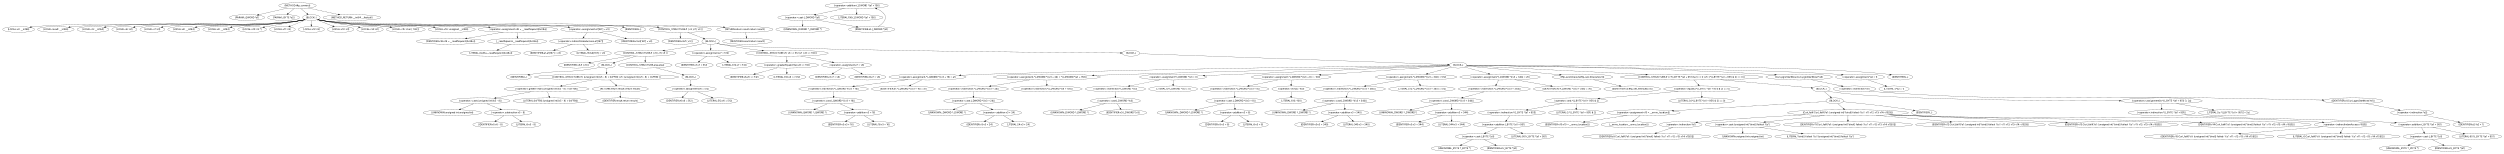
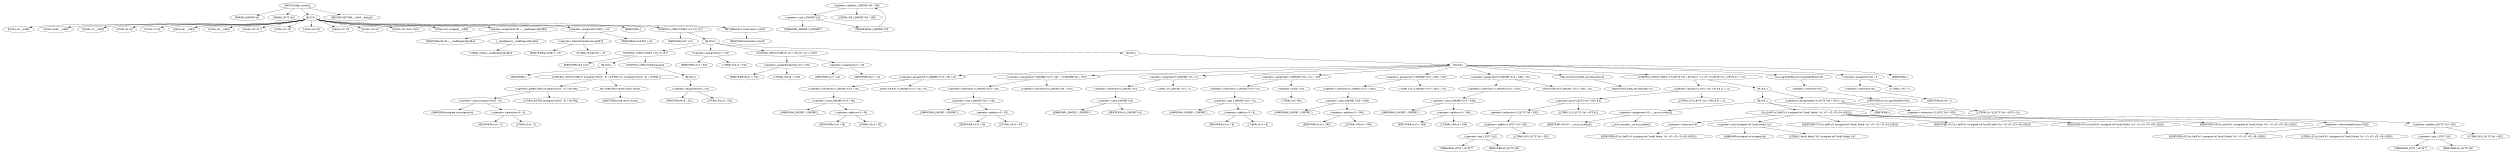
  digraph {
    fontname=Inter
    node [fontname=Inter]
    edge [fontname=Inter]
    n1 [label="(METHOD,tftp_connect)"]
    n2 [label="(PARAM,_QWORD *a1)"]
    n3 [label="(PARAM,_BYTE *a2)"]
    n4 [label="(BLOCK,,)"]
    n5 [label="(METHOD_RETURN,__int64 __fastcall)"]
    n6 [label="(LOCAL,v3: __int64)"]
    n7 [label="(LOCAL,result: __int64)"]
    n8 [label="(LOCAL,v5: __int64)"]
    n9 [label="(LOCAL,v6: int)"]
    n10 [label="(LOCAL,v7: int)"]
    n11 [label="(LOCAL,v8: __int64)"]
    n12 [label="(LOCAL,v9: __int64)"]
    n13 [label="(LOCAL,v10: int *)"]
    n14 [label="(LOCAL,v11: int)"]
    n15 [label="(LOCAL,v12: int)"]
    n16 [label="(LOCAL,v13: int)"]
    n17 [label="(LOCAL,v14: int)"]
    n18 [label="(LOCAL,v15: char [ 136 ])"]
    n19 [label="(LOCAL,v16: unsigned __int64)"]
    n20 [label="(<operator>.assignment,v16 = __readfsqword(0x28u))"]
    n21 [label="(<operator>.assignment,a1[167] = v3)"]
    n22 [label="(IDENTIFIER,L,)"]
    n23 [label="(CONTROL_STRUCTURE,if ( v3 ),if ( v3 ))"]
    n24 [label="(RETURN,return result;,return result;)"]
    n25 [label="(IDENTIFIER,v16,v16 = __readfsqword(0x28u))"]
    n26 [label="(__readfsqword,__readfsqword(0x28u))"]
    n27 [label="(<operator>.indirectIndexAccess,a1[167])"]
    n28 [label="(IDENTIFIER,v3,a1[167] = v3)"]
    n29 [label="(IDENTIFIER,v3,if ( v3 ))"]
    n30 [label="(BLOCK,,)"]
    n31 [label="(IDENTIFIER,result,return result;)"]
    n32 [label="(LITERAL,0x28u,__readfsqword(0x28u))"]
    n33 [label="(IDENTIFIER,a1,a1[167] = v3)"]
    n34 [label="(LITERAL,167,a1[167] = v3)"]
    n35 [label="(CONTROL_STRUCTURE,if ( v5 ),if ( v5 ))"]
    n36 [label="(<operator>.assignment,v7 = 512)"]
    n37 [label="(CONTROL_STRUCTURE,if ( v6 >= 512 ),if ( v6 >= 512 ))"]
    n38 [label="(BLOCK,,)"]
    n39 [label="(IDENTIFIER,v5,if ( v5 ))"]
    n40 [label="(BLOCK,,)"]
    n41 [label="(CONTROL_STRUCTURE,else,else)"]
    n42 [label="(IDENTIFIER,v7,v7 = 512)"]
    n43 [label="(LITERAL,512,v7 = 512)"]
    n44 [label="(<operator>.greaterEqualsThan,v6 >= 512)"]
    n45 [label="(<operator>.assignment,v7 = v6)"]
    n46 [label="(BLOCK,,)"]
    n47 [label="(IDENTIFIER,L,)"]
    n48 [label="(CONTROL_STRUCTURE,if ( (unsigned int)(v5 - 8) > 0xFFB0 ),if ( (unsigned int)(v5 - 8) > 0xFFB0 ))"]
    n49 [label="(BLOCK,,)"]
    n50 [label="(<operator>.greaterThan,(unsigned int)(v5 - 8) > 0xFFB0)"]
    n51 [label="(RETURN,return result;,return result;)"]
    n52 [label="(<operator>.cast,(unsigned int)(v5 - 8))"]
    n53 [label="(LITERAL,0xFFB0,(unsigned int)(v5 - 8) > 0xFFB0)"]
    n54 [label="(IDENTIFIER,result,return result;)"]
    n55 [label="(UNKNOWN,unsigned int,unsigned int)"]
    n56 [label="(<operator>.subtraction,v5 - 8)"]
    n57 [label="(IDENTIFIER,v5,v5 - 8)"]
    n58 [label="(LITERAL,8,v5 - 8)"]
    n59 [label="(<operator>.assignment,v6 = 512)"]
    n60 [label="(IDENTIFIER,v6,v6 = 512)"]
    n61 [label="(LITERAL,512,v6 = 512)"]
    n62 [label="(IDENTIFIER,v6,v6 >= 512)"]
    n63 [label="(LITERAL,512,v6 >= 512)"]
    n64 [label="(IDENTIFIER,v7,v7 = v6)"]
    n65 [label="(IDENTIFIER,v6,v7 = v6)"]
    n66 [label="(<operator>.assignment,*(_QWORD *)(v3 + 16) = a1)"]
    n67 [label="(<operator>.assignment,*(_DWORD *)(v3 + 24) = *((_DWORD *)a1 + 156))"]
    n68 [label="(<operator>.assignment,*(_DWORD *)v3 = 0)"]
    n69 [label="(<operator>.assignment,*(_DWORD *)(v3 + 8) = -100)"]
    n70 [label="(<operator>.assignment,*(_DWORD *)(v3 + 340) = 512)"]
    n71 [label="(<operator>.assignment,*(_DWORD *)(v3 + 344) = v6)"]
    n72 [label="(tftp_set_timeouts,tftp_set_timeouts(v3))"]
    n73 [label="(CONTROL_STRUCTURE,if ( (*((_BYTE *)a1 + 951) & 2) == 0 ),if ( (*((_BYTE *)a1 + 951) & 2) == 0 ))"]
    n74 [label="(Curl_pgrsStartNow,Curl_pgrsStartNow(*a1))"]
    n75 [label="(<operator>.assignment,*a2 = 1)"]
    n76 [label="(IDENTIFIER,L,)"]
    n77 [label="(<operator>.indirection,*(_QWORD *)(v3 + 16))"]
    n78 [label="(IDENTIFIER,a1,*(_QWORD *)(v3 + 16) = a1)"]
    n79 [label="(<operator>.indirection,*(_DWORD *)(v3 + 24))"]
    n80 [label="(<operator>.indirection,*((_DWORD *)a1 + 156))"]
    n81 [label="(<operator>.indirection,*(_DWORD *)v3)"]
    n82 [label="(LITERAL,0,*(_DWORD *)v3 = 0)"]
    n83 [label="(<operator>.indirection,*(_DWORD *)(v3 + 8))"]
    n84 [label="(<operator>.minus,-100)"]
    n85 [label="(<operator>.indirection,*(_DWORD *)(v3 + 340))"]
    n86 [label="(LITERAL,512,*(_DWORD *)(v3 + 340) = 512)"]
    n87 [label="(<operator>.indirection,*(_DWORD *)(v3 + 344))"]
    n88 [label="(IDENTIFIER,v6,*(_DWORD *)(v3 + 344) = v6)"]
    n89 [label="(IDENTIFIER,v3,tftp_set_timeouts(v3))"]
    n90 [label="(<operator>.equals,(*((_BYTE *)a1 + 951) & 2) == 0)"]
    n91 [label="(BLOCK,,)"]
    n92 [label="(<operator>.indirection,*a1)"]
    n93 [label="(<operator>.indirection,*a2)"]
    n94 [label="(LITERAL,1,*a2 = 1)"]
    n95 [label="(<operator>.cast,(_QWORD *)(v3 + 16))"]
    n96 [label="(UNKNOWN,_QWORD *,_QWORD *)"]
    n97 [label="(<operator>.addition,v3 + 16)"]
    n98 [label="(IDENTIFIER,v3,v3 + 16)"]
    n99 [label="(LITERAL,16,v3 + 16)"]
    n100 [label="(<operator>.cast,(_DWORD *)(v3 + 24))"]
    n101 [label="(UNKNOWN,_DWORD *,_DWORD *)"]
    n102 [label="(<operator>.addition,v3 + 24)"]
    n103 [label="(IDENTIFIER,v3,v3 + 24)"]
    n104 [label="(LITERAL,24,v3 + 24)"]
    n105 [label="(<operator>.addition,(_DWORD *)a1 + 156)"]
    n106 [label="(<operator>.cast,(_DWORD *)a1)"]
    n107 [label="(LITERAL,156,(_DWORD *)a1 + 156)"]
    n108 [label="(UNKNOWN,_DWORD *,_DWORD *)"]
    n109 [label="(IDENTIFIER,a1,(_DWORD *)a1)"]
    n110 [label="(<operator>.cast,(_DWORD *)v3)"]
    n111 [label="(UNKNOWN,_DWORD *,_DWORD *)"]
    n112 [label="(IDENTIFIER,v3,(_DWORD *)v3)"]
    n113 [label="(<operator>.cast,(_DWORD *)(v3 + 8))"]
    n114 [label="(LITERAL,100,-100)"]
    n115 [label="(UNKNOWN,_DWORD *,_DWORD *)"]
    n116 [label="(<operator>.addition,v3 + 8)"]
    n117 [label="(IDENTIFIER,v3,v3 + 8)"]
    n118 [label="(LITERAL,8,v3 + 8)"]
    n119 [label="(<operator>.cast,(_DWORD *)(v3 + 340))"]
    n120 [label="(UNKNOWN,_DWORD *,_DWORD *)"]
    n121 [label="(<operator>.addition,v3 + 340)"]
    n122 [label="(IDENTIFIER,v3,v3 + 340)"]
    n123 [label="(LITERAL,340,v3 + 340)"]
    n124 [label="(<operator>.cast,(_DWORD *)(v3 + 344))"]
    n125 [label="(UNKNOWN,_DWORD *,_DWORD *)"]
    n126 [label="(<operator>.addition,v3 + 344)"]
    n127 [label="(IDENTIFIER,v3,v3 + 344)"]
    n128 [label="(LITERAL,344,v3 + 344)"]
    n129 [label="(<operator>.and,*((_BYTE *)a1 + 951) & 2)"]
    n130 [label="(LITERAL,0,(*((_BYTE *)a1 + 951) & 2) == 0)"]
    n131 [label="(BLOCK,,)"]
    n132 [label="(<operators>.assignmentOr,*((_BYTE *)a1 + 951) |= 2u)"]
    n133 [label="(<operator>.indirection,*((_BYTE *)a1 + 951))"]
    n134 [label="(LITERAL,2,*((_BYTE *)a1 + 951) & 2)"]
    n135 [label="(<operator>.addition,(_BYTE *)a1 + 951)"]
    n136 [label="(<operator>.cast,(_BYTE *)a1)"]
    n137 [label="(LITERAL,951,(_BYTE *)a1 + 951)"]
    n138 [label="(UNKNOWN,_BYTE *,_BYTE *)"]
    n139 [label="(IDENTIFIER,a1,(_BYTE *)a1)"]
    n140 [label="(<operator>.assignment,v10 = __errno_location())"]
    n141 [label="(Curl_failf,Curl_failf(*a1, (unsigned int)\"bind() failed; %s\", v11, v12, v13, v14, v15[0]))"]
    n142 [label="(IDENTIFIER,L,)"]
    n143 [label="(<operator>.indirection,*((_BYTE *)a1 + 951))"]
    n144 [label="(LITERAL,2u,*((_BYTE *)a1 + 951) |= 2u)"]
    n145 [label="(IDENTIFIER,v10,v10 = __errno_location())"]
    n146 [label="(__errno_location,__errno_location())"]
    n147 [label="(<operator>.indirection,*a1)"]
    n148 [label="(<operator>.cast,(unsigned int)\"bind() failed; %s\")"]
    n149 [label="(IDENTIFIER,v11,Curl_failf(*a1, (unsigned int)\"bind() failed; %s\", v11, v12, v13, v14, v15[0]))"]
    n150 [label="(IDENTIFIER,v12,Curl_failf(*a1, (unsigned int)\"bind() failed; %s\", v11, v12, v13, v14, v15[0]))"]
    n151 [label="(IDENTIFIER,v13,Curl_failf(*a1, (unsigned int)\"bind() failed; %s\", v11, v12, v13, v14, v15[0]))"]
    n152 [label="(IDENTIFIER,v14,Curl_failf(*a1, (unsigned int)\"bind() failed; %s\", v11, v12, v13, v14, v15[0]))"]
    n153 [label="(<operator>.indirectIndexAccess,v15[0])"]
    n154 [label="(IDENTIFIER,a1,Curl_failf(*a1, (unsigned int)\"bind() failed; %s\", v11, v12, v13, v14, v15[0]))"]
    n155 [label="(UNKNOWN,unsigned int,unsigned int)"]
    n156 [label="(LITERAL,\"bind() failed; %s\",(unsigned int)\"bind() failed; %s\")"]
    n157 [label="(IDENTIFIER,v15,Curl_failf(*a1, (unsigned int)\"bind() failed; %s\", v11, v12, v13, v14, v15[0]))"]
    n158 [label="(LITERAL,0,Curl_failf(*a1, (unsigned int)\"bind() failed; %s\", v11, v12, v13, v14, v15[0]))"]
    n159 [label="(<operator>.addition,(_BYTE *)a1 + 951)"]
    n160 [label="(<operator>.cast,(_BYTE *)a1)"]
    n161 [label="(LITERAL,951,(_BYTE *)a1 + 951)"]
    n162 [label="(UNKNOWN,_BYTE *,_BYTE *)"]
    n163 [label="(IDENTIFIER,a1,(_BYTE *)a1)"]
    n164 [label="(IDENTIFIER,a1,Curl_pgrsStartNow(*a1))"]
    n165 [label="(IDENTIFIER,a2,*a2 = 1)"]
    n1 -> n2
    n1 -> n3
    n1 -> n4
    n1 -> n5
    n4 -> n6
    n4 -> n7
    n4 -> n8
    n4 -> n9
    n4 -> n10
    n4 -> n11
    n4 -> n12
    n4 -> n13
    n4 -> n14
    n4 -> n15
    n4 -> n16
    n4 -> n17
    n4 -> n18
    n4 -> n19
    n4 -> n20
    n4 -> n21
    n4 -> n22
    n4 -> n23
    n4 -> n24
    n20 -> n25
    n20 -> n26
    n21 -> n27
    n21 -> n28
    n23 -> n29
    n23 -> n30
    n24 -> n31
    n26 -> n32
    n27 -> n33
    n27 -> n34
    n30 -> n35
    n30 -> n36
    n30 -> n37
    n30 -> n38
    n35 -> n39
    n35 -> n40
    n35 -> n41
    n36 -> n42
    n36 -> n43
    n37 -> n44
    n37 -> n45
    n38 -> n46
    n40 -> n47
    n40 -> n48
    n41 -> n49
    n44 -> n62
    n44 -> n63
    n45 -> n64
    n45 -> n65
    n46 -> n66
    n46 -> n67
    n46 -> n68
    n46 -> n69
    n46 -> n70
    n46 -> n71
    n46 -> n72
    n46 -> n73
    n46 -> n74
    n46 -> n75
    n46 -> n76
    n48 -> n50
    n48 -> n51
    n49 -> n59
    n50 -> n52
    n50 -> n53
    n51 -> n54
    n52 -> n55
    n52 -> n56
    n56 -> n57
    n56 -> n58
    n59 -> n60
    n59 -> n61
    n66 -> n77
    n66 -> n78
    n67 -> n79
    n67 -> n80
    n68 -> n81
    n68 -> n82
    n69 -> n83
    n69 -> n84
    n70 -> n85
    n70 -> n86
    n71 -> n87
    n71 -> n88
    n72 -> n89
    n73 -> n90
    n73 -> n91
    n74 -> n92
-   n164 -> n93
+   n75 -> n93
    n75 -> n94
    n77 -> n95
    n79 -> n100
    n81 -> n110
    n83 -> n113
    n84 -> n114
    n85 -> n119
    n87 -> n124
    n90 -> n129
    n90 -> n130
    n91 -> n131
    n91 -> n132
    n92 -> n164
    n93 -> n165
    n95 -> n96
    n95 -> n97
    n97 -> n98
    n97 -> n99
    n100 -> n101
    n100 -> n102
    n102 -> n103
    n102 -> n104
    n105 -> n106
    n105 -> n107
    n106 -> n108
    n106 -> n109
    n109 -> n105
    n110 -> n111
    n110 -> n112
    n113 -> n115
    n113 -> n116
    n116 -> n117
    n116 -> n118
    n119 -> n120
    n119 -> n121
    n121 -> n122
    n121 -> n123
    n124 -> n125
    n124 -> n126
    n126 -> n127
    n126 -> n128
    n129 -> n133
    n129 -> n134
    n131 -> n140
    n131 -> n141
    n131 -> n142
    n132 -> n143
    n132 -> n144
    n133 -> n135
    n135 -> n136
    n135 -> n137
    n136 -> n138
    n136 -> n139
    n140 -> n145
    n140 -> n146
    n141 -> n147
    n141 -> n148
    n141 -> n149
    n141 -> n150
    n141 -> n151
    n141 -> n152
    n141 -> n153
    n143 -> n159
    n147 -> n154
    n148 -> n155
    n148 -> n156
    n153 -> n157
    n153 -> n158
    n159 -> n160
    n159 -> n161
    n160 -> n162
    n160 -> n163
  }
